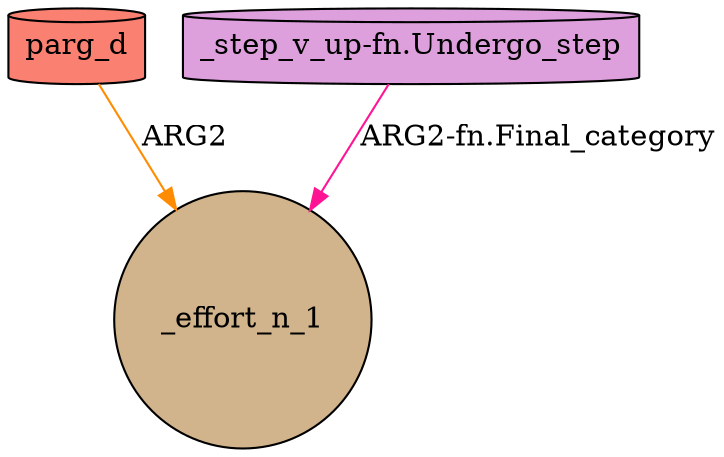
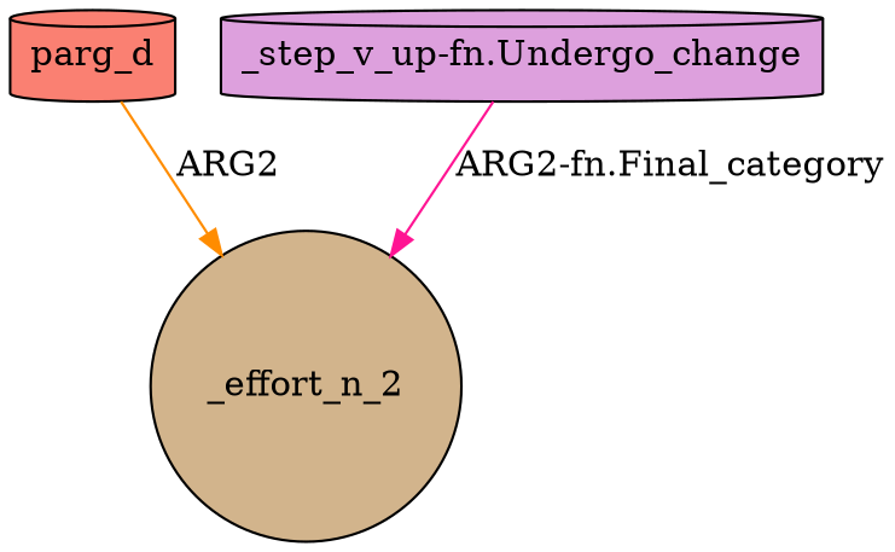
  digraph {
    node [shape=cylinder style=filled]
    parg_d [fillcolor=salmon]
-   _effort_n_1 [fillcolor=tan shape=circle]
-   "_step_v_up-fn.Undergo_change" [fillcolor=plum label="_step_v_up-fn.Undergo_step"]
+   _effort_n_1 [fillcolor=tan shape=circle label=_effort_n_2]
+   "_step_v_up-fn.Undergo_change" [fillcolor=plum]
    parg_d -> _effort_n_1 [color=darkorange label=ARG2]
    "_step_v_up-fn.Undergo_change" -> _effort_n_1 [color=deeppink label="ARG2-fn.Final_category"]
  }
